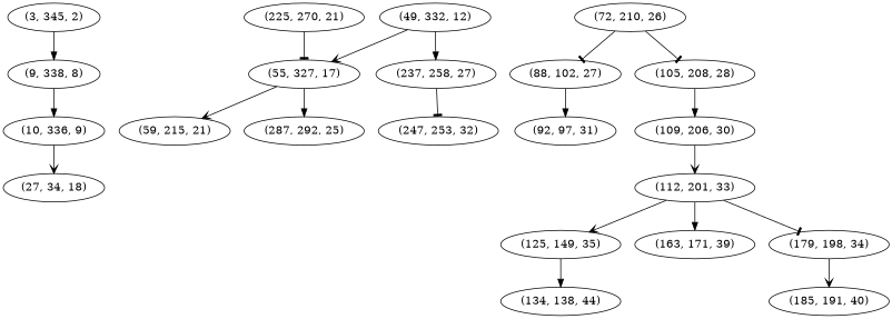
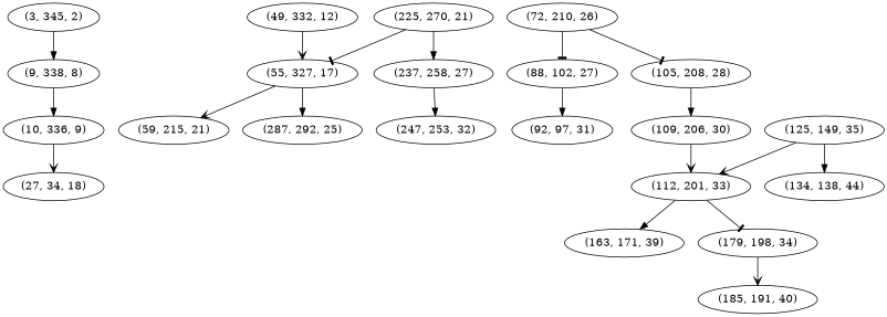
  digraph {
    edge [arrowhead=normal]
    "(3, 345, 2)"
    "(9, 338, 8)"
    "(10, 336, 9)"
    "(27, 34, 18)"
    "(49, 332, 12)"
    "(55, 327, 17)"
    "(59, 215, 21)"
    "(287, 292, 25)"
    "(225, 270, 21)"
    "(237, 258, 27)"
    "(72, 210, 26)"
    "(88, 102, 27)"
    n13 [label="(105, 208, 28)"]
    "(92, 97, 31)"
    "(109, 206, 30)"
    "(112, 201, 33)"
    "(125, 149, 35)"
    "(163, 171, 39)"
    "(179, 198, 34)"
    "(134, 138, 44)"
    "(185, 191, 40)"
    "(247, 253, 32)"
    "(3, 345, 2)" -> "(9, 338, 8)"
    "(9, 338, 8)" -> "(10, 336, 9)"
    "(10, 336, 9)" -> "(27, 34, 18)" [arrowhead=vee]
    "(49, 332, 12)" -> "(55, 327, 17)" [arrowhead=vee]
    "(55, 327, 17)" -> "(59, 215, 21)" [arrowhead=vee]
    "(55, 327, 17)" -> "(287, 292, 25)"
    "(225, 270, 21)" -> "(55, 327, 17)" [arrowhead=tee]
-   "(49, 332, 12)" -> "(237, 258, 27)"
-   "(237, 258, 27)" -> "(247, 253, 32)" [arrowhead=tee]
+   "(225, 270, 21)" -> "(237, 258, 27)"
+   "(237, 258, 27)" -> "(247, 253, 32)"
    "(72, 210, 26)" -> "(88, 102, 27)" [arrowhead=tee]
    "(72, 210, 26)" -> n13 [arrowhead=tee]
    "(88, 102, 27)" -> "(92, 97, 31)"
    n13 -> "(109, 206, 30)"
    "(109, 206, 30)" -> "(112, 201, 33)" [arrowhead=vee]
-   "(112, 201, 33)" -> "(125, 149, 35)" [arrowhead=vee]
+   "(125, 149, 35)" -> "(112, 201, 33)" [arrowhead=vee]
    "(112, 201, 33)" -> "(163, 171, 39)"
    "(112, 201, 33)" -> "(179, 198, 34)" [arrowhead=tee]
    "(125, 149, 35)" -> "(134, 138, 44)"
    "(179, 198, 34)" -> "(185, 191, 40)" [arrowhead=vee]
  }
